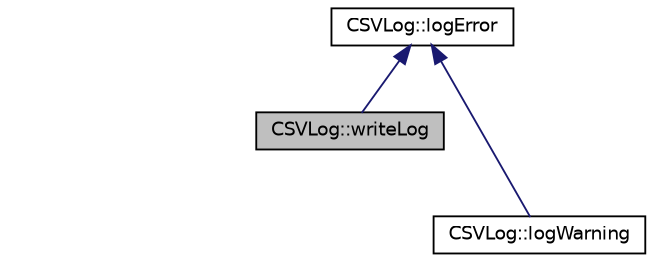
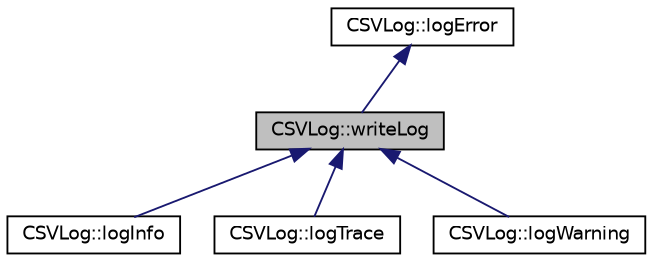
  digraph {
    rankdir=TB
    node [color=black fillcolor=white fontname=Helvetica fontsize=10 shape=record style=filled]
    edge [color=midnightblue dir=back fontname=Helvetica fontsize=10 labelfontname=Helvetica labelfontsize=10 style=solid]
    n1 [fillcolor=grey75 fontcolor=black height=0.2 label="CSVLog::writeLog" width=0.4]
+   n2 [height=0.2 label="CSVLog::logInfo" width=0.4]
+   n3 [height=0.2 label="CSVLog::logTrace" width=0.4]
    n4 [height=0.2 label="CSVLog::logWarning" width=0.4]
    n5 [height=0.2 label="CSVLog::logError" width=0.4]
-   n5 -> n4
+   n1 -> n2
+   n1 -> n3
+   n1 -> n4
    n5 -> n1
  }
